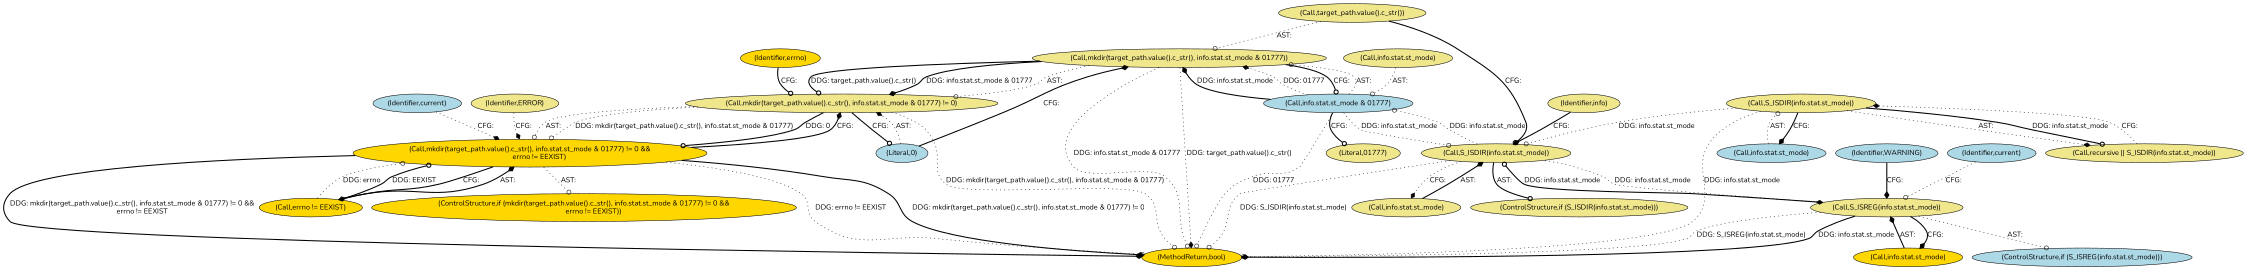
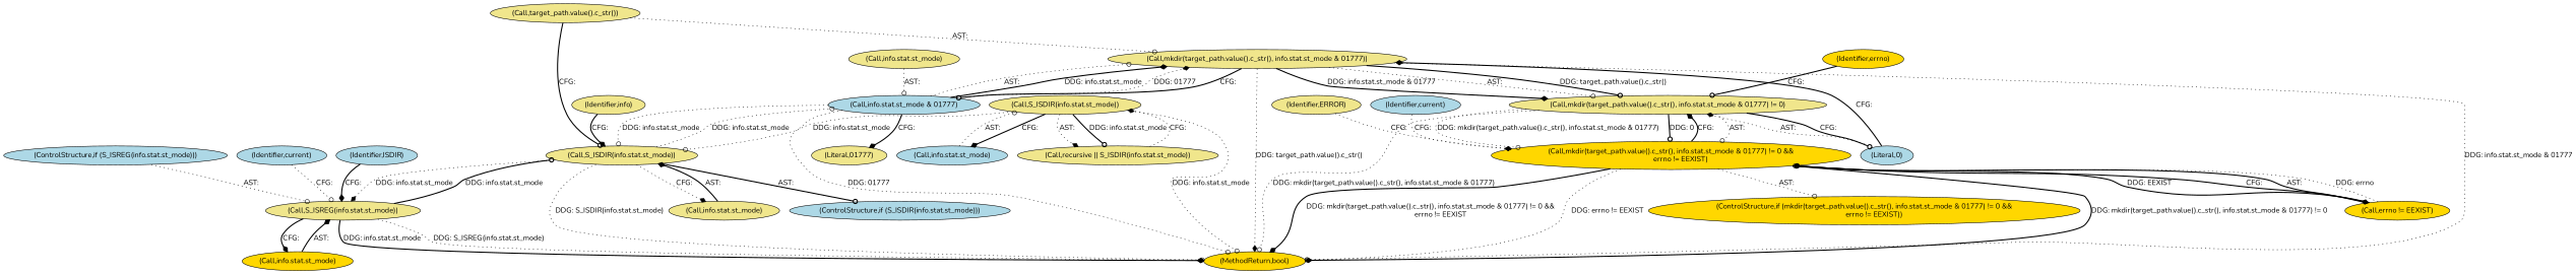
  digraph {
    fontname=Nunito
    node [fillcolor=khaki fontname=Nunito style=filled]
    edge [arrowhead=odot fontname=Nunito style=dotted]
    n1 [label="(Call,mkdir(target_path.value().c_str(), info.stat.st_mode & 01777))"]
    n2 [fillcolor=lightblue label="(Call,info.stat.st_mode & 01777)"]
    n3 [label="(Call,mkdir(target_path.value().c_str(), info.stat.st_mode & 01777) != 0)"]
    n4 [fillcolor=gold label="(MethodReturn,bool)"]
    n5 [label="(Call,S_ISDIR(info.stat.st_mode))"]
    n6 [label="(Literal,01777)"]
    n7 [fillcolor=gold label="(Call,mkdir(target_path.value().c_str(), info.stat.st_mode & 01777) != 0 &&\n          errno != EEXIST)"]
    n8 [fillcolor=lightblue label="(Literal,0)"]
    n9 [label="(Call,S_ISREG(info.stat.st_mode))"]
    n10 [label="(Call,info.stat.st_mode)"]
-   n11 [label="(ControlStructure,if (S_ISDIR(info.stat.st_mode)))"]
+   n11 [fillcolor=lightblue label="(ControlStructure,if (S_ISDIR(info.stat.st_mode)))"]
    n12 [fillcolor=gold label="(Call,info.stat.st_mode)"]
    n13 [fillcolor=lightblue label="(ControlStructure,if (S_ISREG(info.stat.st_mode)))"]
    n14 [label="(Call,S_ISDIR(info.stat.st_mode))"]
    n15 [label="(Call,recursive || S_ISDIR(info.stat.st_mode))"]
    n16 [fillcolor=lightblue label="(Call,info.stat.st_mode)"]
    n17 [fillcolor=gold label="(Call,errno != EEXIST)"]
    n18 [fillcolor=gold label="(ControlStructure,if (mkdir(target_path.value().c_str(), info.stat.st_mode & 01777) != 0 &&\n          errno != EEXIST))"]
    n19 [fillcolor=lightblue label="(Identifier,current)"]
    n20 [fillcolor=lightblue label="(Identifier,current)"]
-   n21 [fillcolor=lightblue label="(Identifier,WARNING)"]
+   n21 [fillcolor=lightblue label="(Identifier,ISDIR)"]
    n22 [label="(Identifier,info)"]
    n23 [label="(Call,info.stat.st_mode)"]
    n24 [fillcolor=gold label="(Identifier,errno)"]
    n25 [label="(Call,target_path.value().c_str())"]
    n26 [label="(Identifier,ERROR)"]
    n1 -> n2 [label="CFG: " style=bold]
    n1 -> n3 [label="AST: "]
    n1 -> n3 [label="DDG: target_path.value().c_str()" style=bold]
    n1 -> n3 [arrowhead=diamond label="DDG: info.stat.st_mode & 01777" style=bold]
    n1 -> n4 [label="DDG: info.stat.st_mode & 01777"]
    n1 -> n4 [arrowhead=diamond label="DDG: target_path.value().c_str()"]
    n2 -> n1 [label="AST: "]
    n2 -> n1 [arrowhead=diamond label="DDG: info.stat.st_mode" style=bold]
    n2 -> n1 [arrowhead=diamond label="DDG: 01777"]
    n2 -> n4 [label="DDG: 01777"]
    n2 -> n5 [label="DDG: info.stat.st_mode"]
-   n2 -> n6 [label="CFG: " style=bold]
+   n2 -> n6 [arrowhead=diamond label="CFG: " style=bold]
    n3 -> n4 [label="DDG: mkdir(target_path.value().c_str(), info.stat.st_mode & 01777)"]
    n3 -> n7 [label="AST: "]
    n3 -> n7 [label="DDG: mkdir(target_path.value().c_str(), info.stat.st_mode & 01777)"]
    n3 -> n7 [label="DDG: 0" style=bold]
    n3 -> n8 [label="CFG: " style=bold]
    n5 -> n2 [label="DDG: info.stat.st_mode"]
    n5 -> n4 [label="DDG: S_ISDIR(info.stat.st_mode)"]
    n5 -> n9 [arrowhead=diamond label="DDG: info.stat.st_mode"]
    n5 -> n10 [arrowhead=diamond label="CFG: "]
    n5 -> n11 [label="AST: " style=bold]
    n7 -> n3 [arrowhead=diamond label="CFG: " style=bold]
    n7 -> n4 [arrowhead=diamond label="DDG: mkdir(target_path.value().c_str(), info.stat.st_mode & 01777) != 0" style=bold]
    n7 -> n4 [arrowhead=diamond label="DDG: mkdir(target_path.value().c_str(), info.stat.st_mode & 01777) != 0 &&\n          errno != EEXIST" style=bold]
    n7 -> n4 [label="DDG: errno != EEXIST"]
    n7 -> n17 [arrowhead=diamond label="CFG: " style=bold]
    n7 -> n18 [label="AST: "]
    n8 -> n1 [arrowhead=diamond label="CFG: " style=bold]
    n8 -> n3 [arrowhead=diamond label="AST: "]
    n9 -> n4 [arrowhead=diamond label="DDG: info.stat.st_mode" style=bold]
    n9 -> n4 [arrowhead=diamond label="DDG: S_ISREG(info.stat.st_mode)"]
    n9 -> n5 [label="DDG: info.stat.st_mode" style=bold]
    n9 -> n12 [arrowhead=diamond label="CFG: " style=bold]
-   n9 -> n13 [label="AST: "]
+   n13 -> n9 [label="AST: "]
    n10 -> n5 [arrowhead=diamond label="AST: " style=bold]
    n12 -> n9 [arrowhead=diamond label="AST: " style=bold]
    n14 -> n4 [label="DDG: info.stat.st_mode"]
    n14 -> n5 [label="DDG: info.stat.st_mode"]
    n14 -> n15 [arrowhead=diamond label="AST: "]
    n14 -> n15 [label="DDG: info.stat.st_mode" style=bold]
    n14 -> n16 [arrowhead=diamond label="CFG: " style=bold]
    n15 -> n14 [arrowhead=diamond label="CFG: "]
    n16 -> n14 [label="AST: "]
    n17 -> n7 [arrowhead=diamond label="AST: " style=bold]
    n17 -> n7 [label="DDG: errno"]
    n17 -> n7 [label="DDG: EEXIST" style=bold]
    n19 -> n9 [label="CFG: "]
    n20 -> n7 [arrowhead=diamond label="CFG: "]
    n21 -> n9 [arrowhead=diamond label="CFG: " style=bold]
    n22 -> n5 [arrowhead=diamond label="CFG: " style=bold]
    n23 -> n2 [label="AST: "]
    n24 -> n3 [label="CFG: " style=bold]
    n25 -> n1 [label="AST: "]
    n25 -> n5 [label="CFG: " style=bold]
    n26 -> n7 [arrowhead=diamond label="CFG: "]
  }
